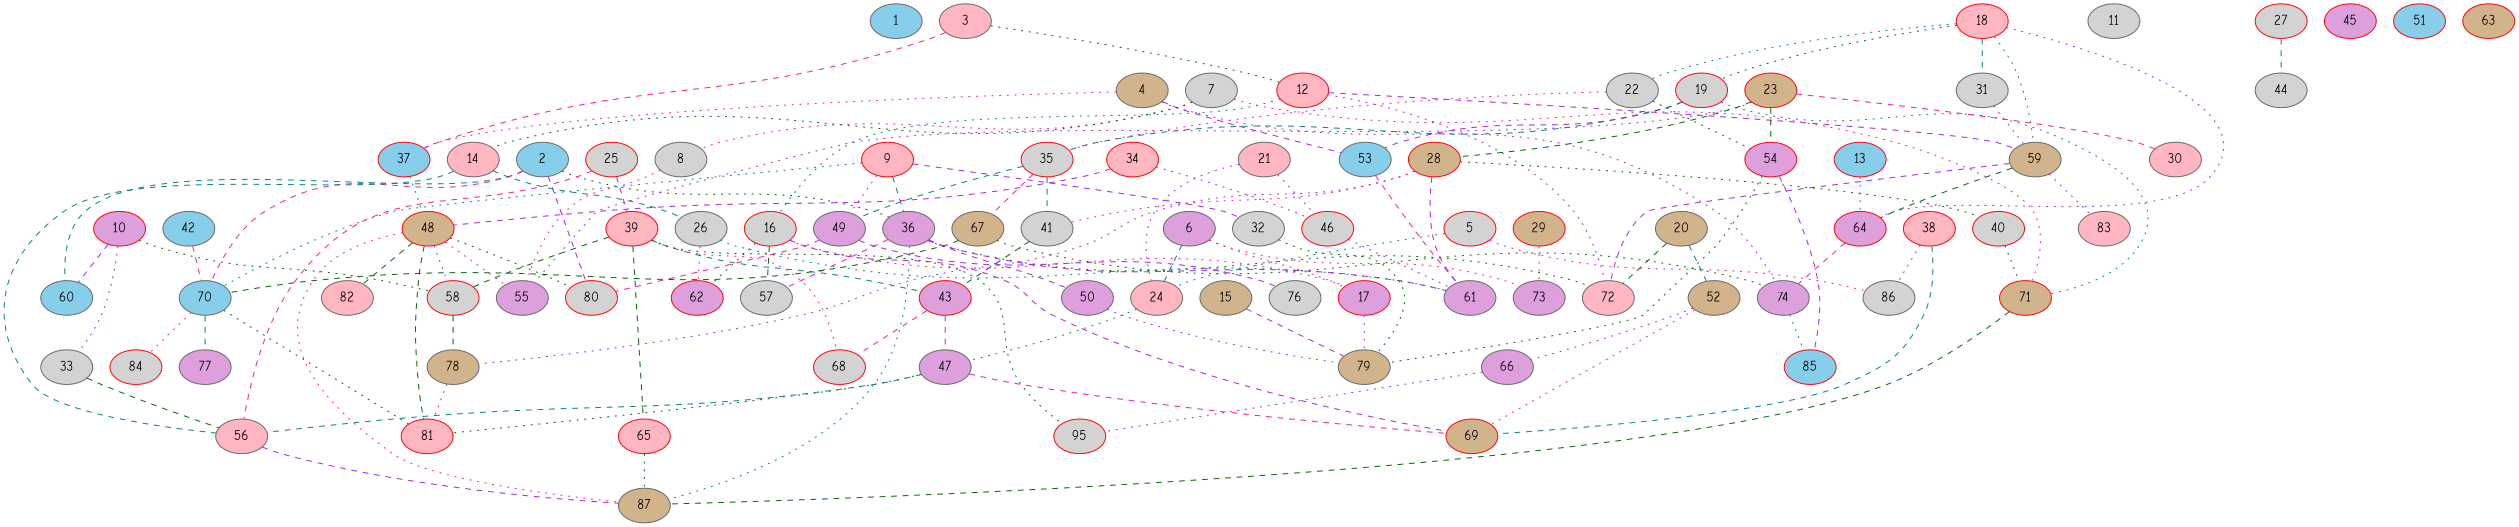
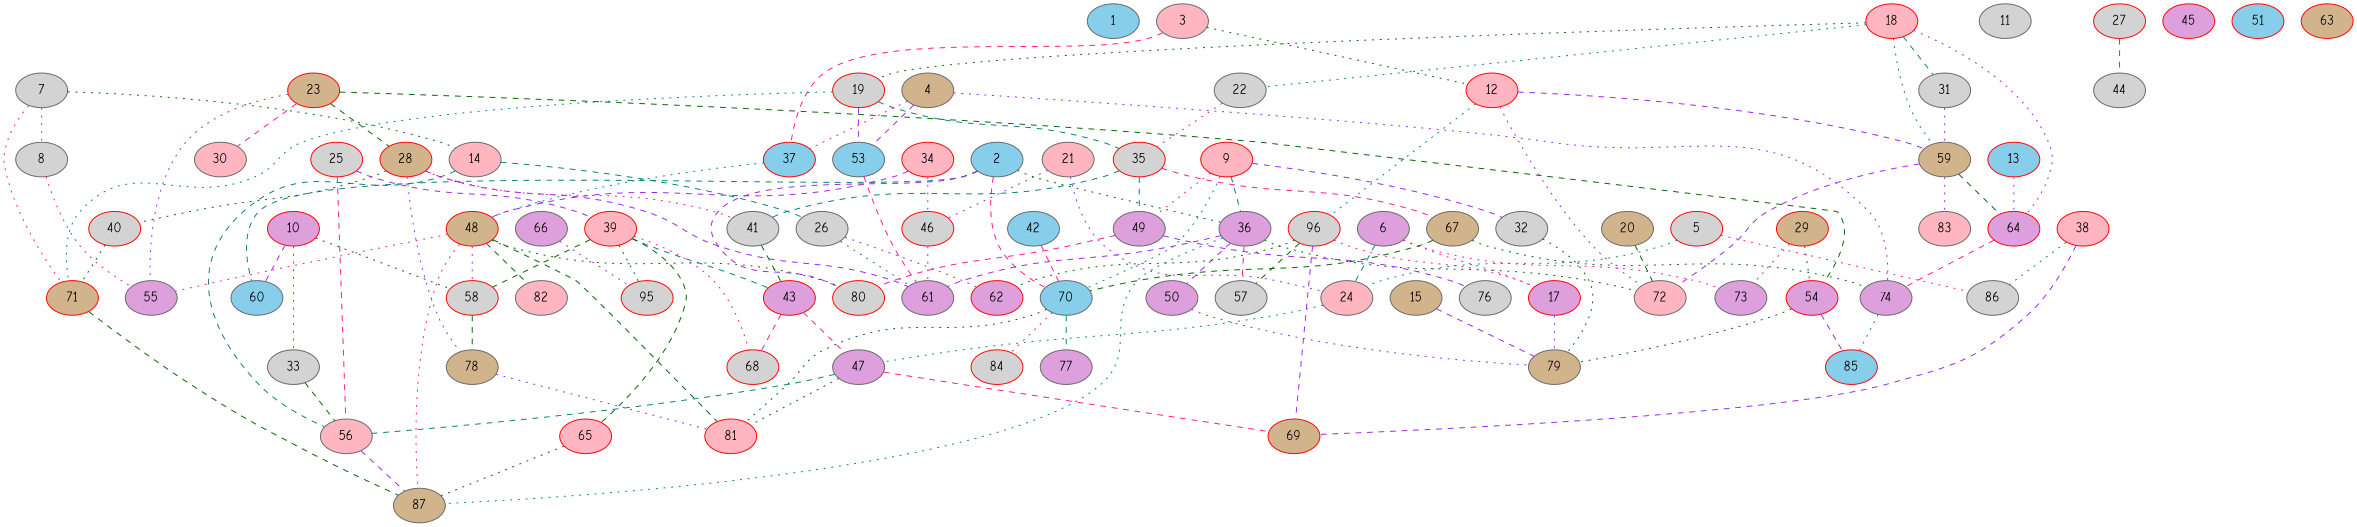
  graph {
    fontname="Comic Neue"
    node [color=gray40 fillcolor=lightgrey fontname="Comic Neue" style=filled]
    edge [color=purple fontname="Comic Neue" style=dotted]
    1 [fillcolor=skyblue]
    2 [fillcolor=skyblue]
    36 [fillcolor=plum]
    60 [fillcolor=skyblue]
    70 [fillcolor=skyblue]
    80 [color=red]
    72 [fillcolor=lightpink]
    57
    61 [fillcolor=plum]
    50 [fillcolor=plum]
    87 [fillcolor=tan]
    81 [color=red fillcolor=lightpink]
    77 [fillcolor=plum]
    84 [color=red]
    3 [fillcolor=lightpink]
    12 [color=red fillcolor=lightpink]
    37 [color=red fillcolor=skyblue]
-   16 [color=red]
+   16 [color=red label=96]
    59 [fillcolor=tan]
    48 [color=red fillcolor=tan]
    4 [fillcolor=tan]
    53 [fillcolor=skyblue]
    74 [fillcolor=plum]
    85 [color=red fillcolor=skyblue]
    5 [color=red]
    24 [fillcolor=lightpink]
    86
    47 [fillcolor=plum]
    6 [fillcolor=plum]
    17 [color=red fillcolor=plum]
    73 [fillcolor=plum]
    79 [fillcolor=tan]
    7
    8
    14 [fillcolor=lightpink]
    71 [color=red fillcolor=tan]
    55 [fillcolor=plum]
    26
    56 [fillcolor=lightpink]
    9 [color=red fillcolor=lightpink]
    32
    49 [fillcolor=plum]
    76
    10 [color=red fillcolor=plum]
    33
    58 [color=red]
    78 [fillcolor=tan]
    11
    62 [color=red fillcolor=plum]
    69 [color=red fillcolor=tan]
    64 [color=red fillcolor=plum]
    83 [fillcolor=lightpink]
    13 [color=red fillcolor=skyblue]
    15 [fillcolor=tan]
    18 [color=red fillcolor=lightpink]
    19 [color=red]
    22
    31
    35 [color=red]
    54 [color=red fillcolor=plum]
    41
    67 [fillcolor=tan]
    20 [fillcolor=tan]
-   52 [fillcolor=tan]
    66 [fillcolor=plum]
    21 [fillcolor=lightpink]
    46 [color=red]
    23 [color=red fillcolor=tan]
    28 [color=red fillcolor=tan]
    30 [fillcolor=lightpink]
    40 [color=red]
    25 [color=red]
    39 [color=red fillcolor=lightpink]
    43 [color=red fillcolor=plum]
    65 [color=red fillcolor=lightpink]
    68 [color=red]
    n77 [color=red label=95]
    27 [color=red]
    44
    29 [color=red fillcolor=tan]
    34 [color=red fillcolor=lightpink]
    82 [fillcolor=lightpink]
    38 [color=red fillcolor=lightpink]
    42 [fillcolor=skyblue]
    45 [color=red fillcolor=plum]
    51 [color=red fillcolor=skyblue]
    63 [color=red fillcolor=tan]
    2 -- 36 [color=darkgreen]
    2 -- 60 [color=teal style=dashed]
    2 -- 70 [color=deeppink style=dashed]
    2 -- 80 [style=dashed]
    36 -- 72 [color=darkgreen]
    36 -- 57 [color=deeppink style=dashed]
    36 -- 61 [style=dashed]
    36 -- 50 [style=dashed]
    36 -- 87 [color=teal]
    70 -- 81 [color=darkgreen]
    70 -- 77 [color=teal style=dashed]
    70 -- 84 [color=deeppink]
    50 -- 79
    3 -- 12 [color=darkgreen]
    3 -- 37 [color=deeppink style=dashed]
    12 -- 72
    12 -- 16 [color=teal]
    12 -- 59 [style=dashed]
    37 -- 48 [color=teal]
    16 -- 57 [color=darkgreen style=dashed]
    16 -- 17 [color=deeppink]
    16 -- 62 [color=darkgreen]
    16 -- 69 [style=dashed]
    59 -- 72 [style=dashed]
    59 -- 64 [color=darkgreen style=dashed]
    59 -- 83
    48 -- 80 [color=darkgreen]
    48 -- 87 [color=deeppink]
    48 -- 81 [color=darkgreen style=dashed]
    48 -- 55 [color=deeppink]
    48 -- 58
    48 -- 82 [color=darkgreen style=dashed]
    4 -- 37 [color=deeppink]
    4 -- 53 [style=dashed]
    4 -- 74
    53 -- 61 [color=deeppink style=dashed]
    74 -- 85 [color=teal]
    5 -- 24 [color=teal]
    5 -- 86 [color=deeppink]
    24 -- 47 [color=teal]
    47 -- 81 [color=darkgreen]
    47 -- 56 [color=teal style=dashed]
    47 -- 69 [color=deeppink style=dashed]
    6 -- 24 [color=teal style=dashed]
    6 -- 17 [color=deeppink]
    6 -- 73 [color=deeppink]
    17 -- 79
    7 -- 8 [color=deeppink]
    7 -- 14 [color=darkgreen]
    7 -- 71 [color=deeppink]
    8 -- 55 [color=deeppink]
    14 -- 26 [color=teal style=dashed]
    14 -- 56 [color=teal style=dashed]
    71 -- 87 [color=darkgreen style=dashed]
    26 -- 61 [color=teal]
    26 -- 62
    56 -- 87 [style=dashed]
    9 -- 36 [color=teal style=dashed]
    9 -- 70 [color=teal]
    9 -- 32 [style=dashed]
    9 -- 49 [color=deeppink]
    32 -- 79 [color=darkgreen]
    49 -- 80 [color=deeppink style=dashed]
    49 -- 76 [style=dashed]
    10 -- 60 [style=dashed]
    10 -- 33
    10 -- 58 [color=darkgreen]
    33 -- 56 [color=darkgreen style=dashed]
    58 -- 78 [color=darkgreen style=dashed]
    78 -- 81
    64 -- 74 [color=deeppink style=dashed]
    13 -- 64
    15 -- 79 [style=dashed]
    18 -- 59 [color=teal]
    18 -- 64
    18 -- 19 [color=darkgreen]
    18 -- 22 [color=teal]
    18 -- 31 [color=teal style=dashed]
    19 -- 53 [style=dashed]
    19 -- 71 [color=teal]
    19 -- 35 [color=teal style=dashed]
    22 -- 35 [color=deeppink]
-   22 -- 54 [color=darkgreen]
+   29 -- 54 [color=darkgreen]
    31 -- 59
    35 -- 49 [color=teal style=dashed]
    35 -- 41 [color=teal style=dashed]
    35 -- 67 [color=deeppink style=dashed]
    54 -- 85 [style=dashed]
    54 -- 79 [color=darkgreen]
    41 -- 43 [color=darkgreen style=dashed]
    67 -- 70 [color=darkgreen style=dashed]
    67 -- 74 [color=darkgreen]
    20 -- 72 [color=darkgreen style=dashed]
-   20 -- 52 [color=teal style=dashed]
-   52 -- 69 [color=deeppink]
-   52 -- 66
    66 -- n77
    21 -- 24
    21 -- 46
    46 -- 61
    23 -- 55
    23 -- 54 [color=darkgreen style=dashed]
    23 -- 28 [color=darkgreen style=dashed]
    23 -- 30 [color=deeppink style=dashed]
    28 -- 61 [style=dashed]
    28 -- 78
    28 -- 41 [color=deeppink]
    28 -- 40 [color=darkgreen]
    40 -- 71 [color=darkgreen]
    25 -- 56 [color=deeppink style=dashed]
    25 -- 39 [style=dashed]
    39 -- 58 [color=darkgreen style=dashed]
    39 -- 43 [color=teal style=dashed]
    39 -- 65 [color=darkgreen style=dashed]
    39 -- 68 [color=deeppink]
    39 -- n77 [color=darkgreen]
    43 -- 47 [color=deeppink style=dashed]
    43 -- 68 [color=deeppink style=dashed]
    65 -- 87 [color=darkgreen]
    27 -- 44 [color=teal style=dashed]
    29 -- 73 [color=deeppink]
    34 -- 48 [style=dashed]
    34 -- 46
    38 -- 86 [color=teal]
-   38 -- 69 [color=teal style=dashed]
+   38 -- 69 [style=dashed]
    42 -- 70 [color=deeppink style=dashed]
  }
